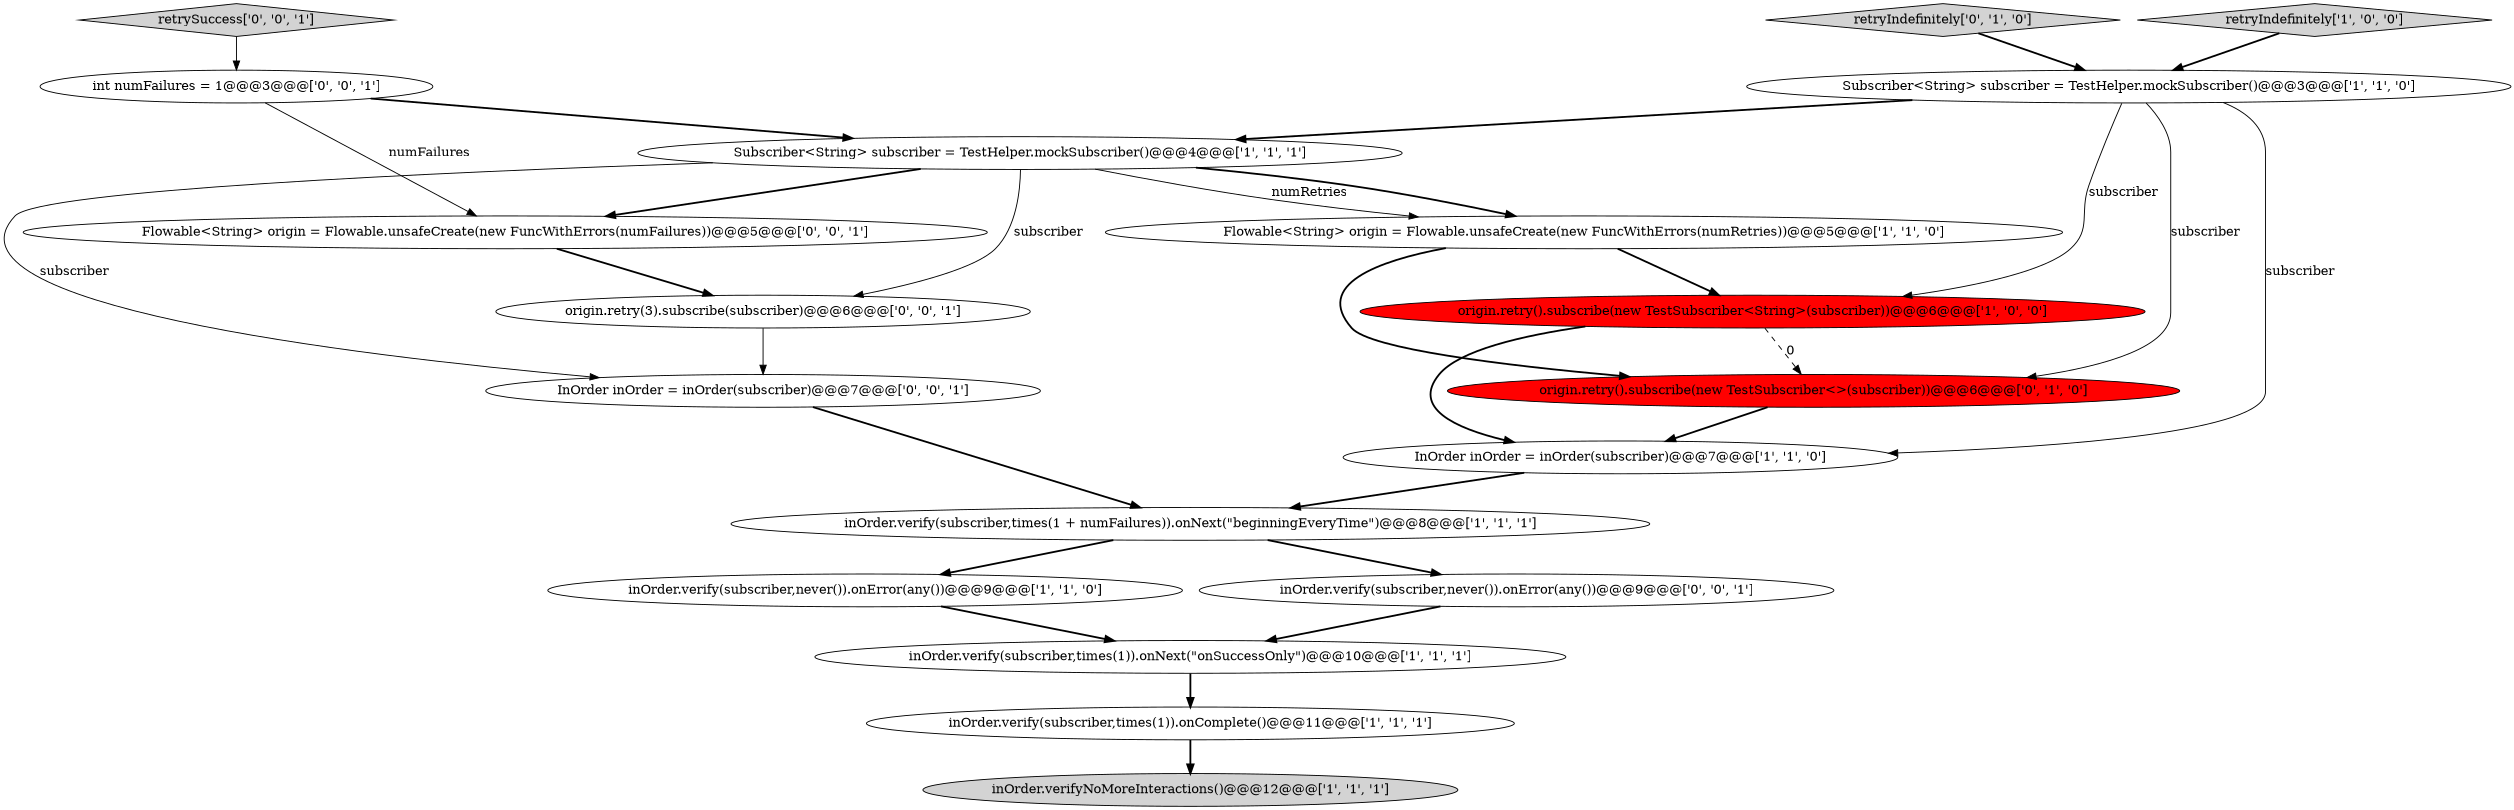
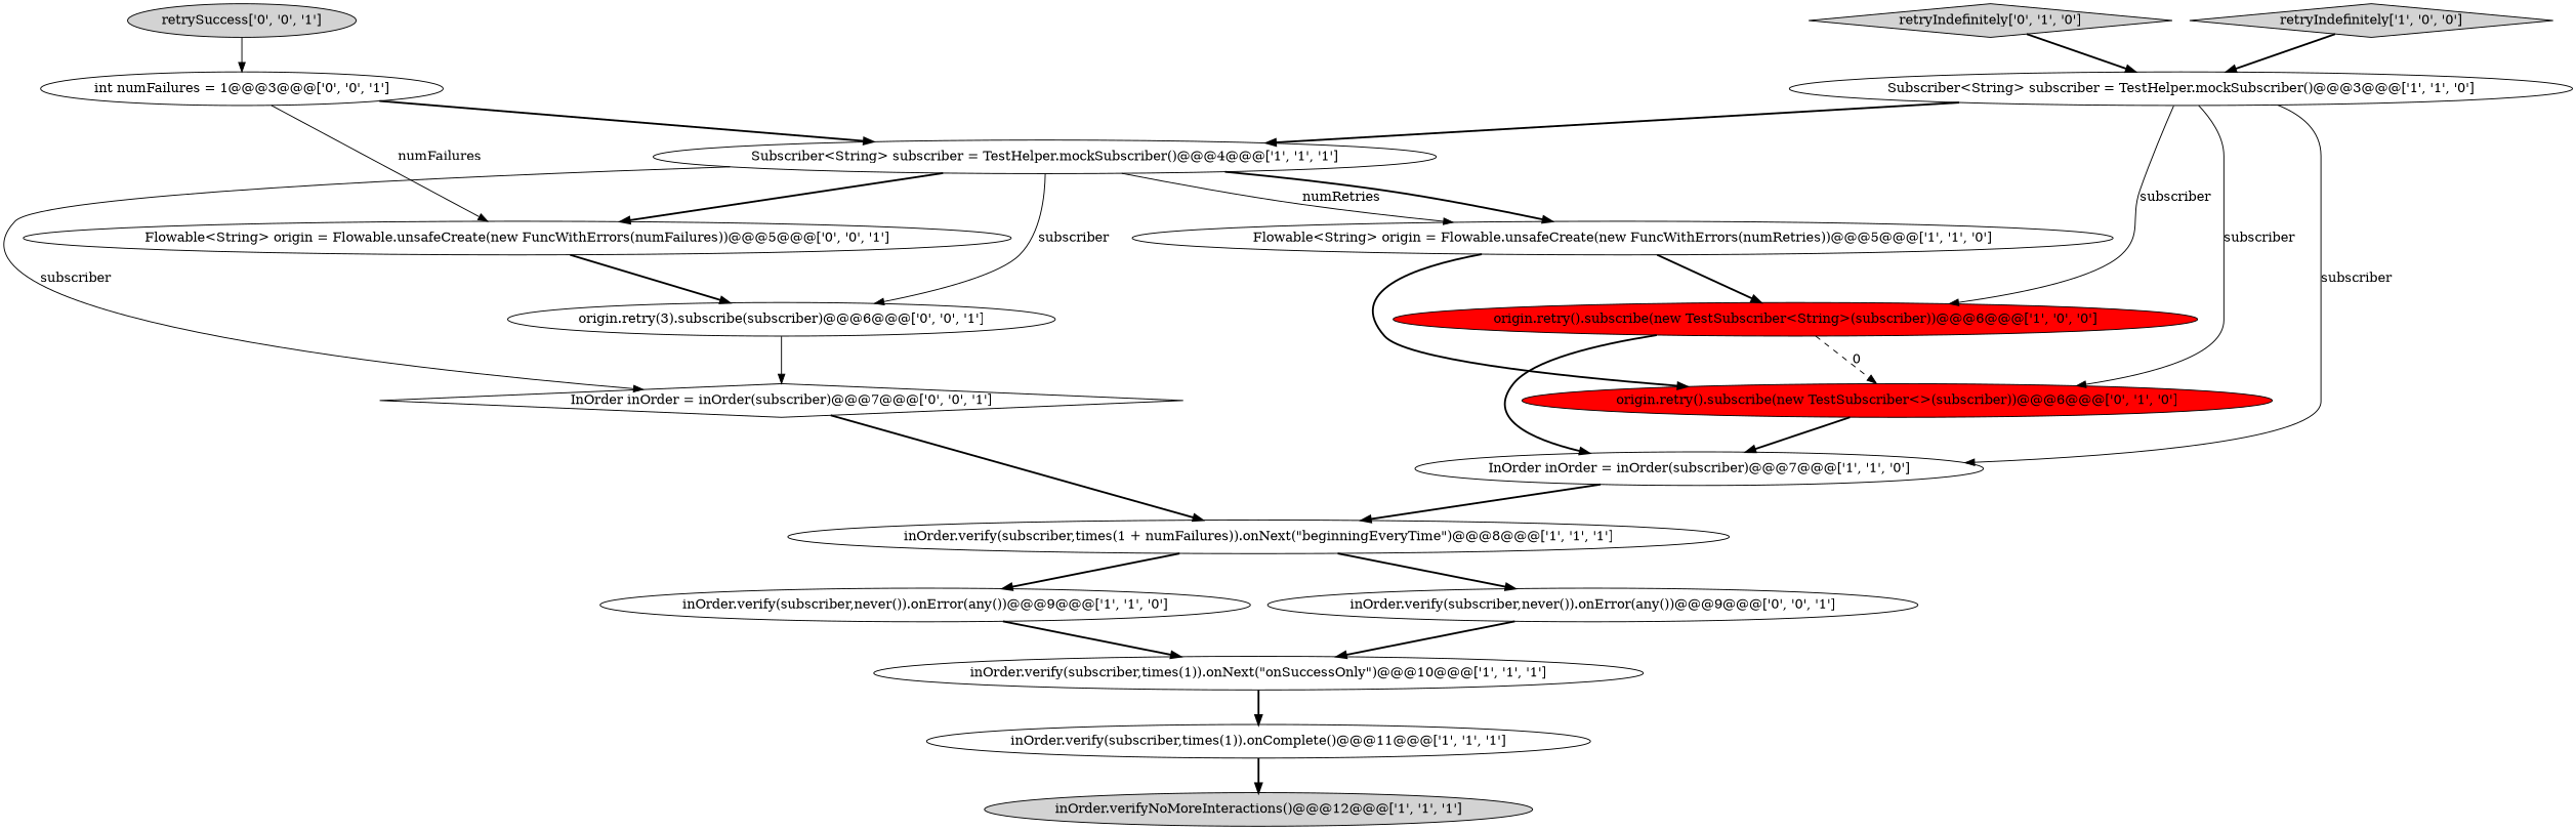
  digraph {
    node [fillcolor=white shape=ellipse style=filled]
    edge [style=bold]
    n1 [label="Subscriber<String> subscriber = TestHelper.mockSubscriber()@@@4@@@['1', '1', '1']"]
-   n2 [label="InOrder inOrder = inOrder(subscriber)@@@7@@@['0', '0', '1']"]
+   n2 [label="InOrder inOrder = inOrder(subscriber)@@@7@@@['0', '0', '1']" shape=diamond]
    n3 [label="Flowable<String> origin = Flowable.unsafeCreate(new FuncWithErrors(numRetries))@@@5@@@['1', '1', '0']"]
    n4 [label="origin.retry(3).subscribe(subscriber)@@@6@@@['0', '0', '1']"]
    n5 [label="Flowable<String> origin = Flowable.unsafeCreate(new FuncWithErrors(numFailures))@@@5@@@['0', '0', '1']"]
    n6 [label="inOrder.verify(subscriber,times(1 + numFailures)).onNext(\"beginningEveryTime\")@@@8@@@['1', '1', '1']"]
    n7 [fillcolor=red label="origin.retry().subscribe(new TestSubscriber<>(subscriber))@@@6@@@['0', '1', '0']"]
    n8 [fillcolor=red label="origin.retry().subscribe(new TestSubscriber<String>(subscriber))@@@6@@@['1', '0', '0']"]
    n9 [label="InOrder inOrder = inOrder(subscriber)@@@7@@@['1', '1', '0']"]
    n10 [label="inOrder.verify(subscriber,never()).onError(any())@@@9@@@['1', '1', '0']"]
    n11 [label="inOrder.verify(subscriber,never()).onError(any())@@@9@@@['0', '0', '1']"]
    n12 [label="inOrder.verify(subscriber,times(1)).onNext(\"onSuccessOnly\")@@@10@@@['1', '1', '1']"]
    n13 [label="inOrder.verify(subscriber,times(1)).onComplete()@@@11@@@['1', '1', '1']"]
-   n14 [fillcolor=lightgray label="retrySuccess['0', '0', '1']" shape=diamond]
+   n14 [fillcolor=lightgray label="retrySuccess['0', '0', '1']"]
    n15 [label="int numFailures = 1@@@3@@@['0', '0', '1']"]
    n16 [fillcolor=lightgray label="inOrder.verifyNoMoreInteractions()@@@12@@@['1', '1', '1']"]
    n17 [fillcolor=lightgray label="retryIndefinitely['1', '0', '0']" shape=diamond]
    n18 [label="Subscriber<String> subscriber = TestHelper.mockSubscriber()@@@3@@@['1', '1', '0']"]
    n19 [fillcolor=lightgray label="retryIndefinitely['0', '1', '0']" shape=diamond]
    n1 -> n2 [label=subscriber style=solid]
    n1 -> n3
    n1 -> n3 [label=numRetries style=solid]
    n1 -> n4 [label=subscriber style=solid]
    n1 -> n5
    n2 -> n6
    n3 -> n7
    n3 -> n8
    n4 -> n2 [style=solid]
    n5 -> n4
    n6 -> n10
    n6 -> n11
    n7 -> n9
    n8 -> n7 [label=0 style=dashed]
    n8 -> n9
    n9 -> n6
    n10 -> n12
    n11 -> n12
    n12 -> n13
    n13 -> n16
    n14 -> n15 [style=solid]
    n15 -> n1
    n15 -> n5 [label=numFailures style=solid]
    n17 -> n18
    n18 -> n1
    n18 -> n7 [label=subscriber style=solid]
    n18 -> n8 [label=subscriber style=solid]
    n18 -> n9 [label=subscriber style=solid]
    n19 -> n18
  }
